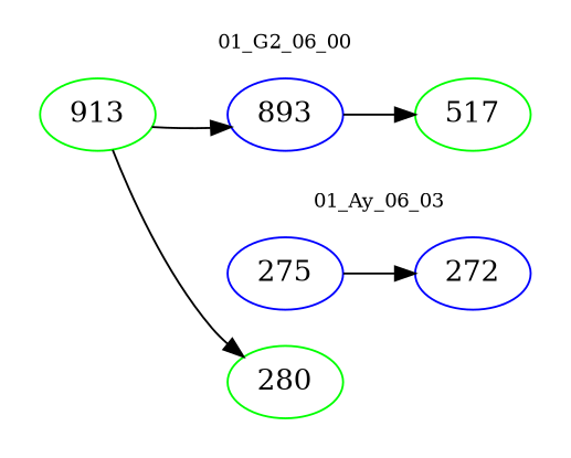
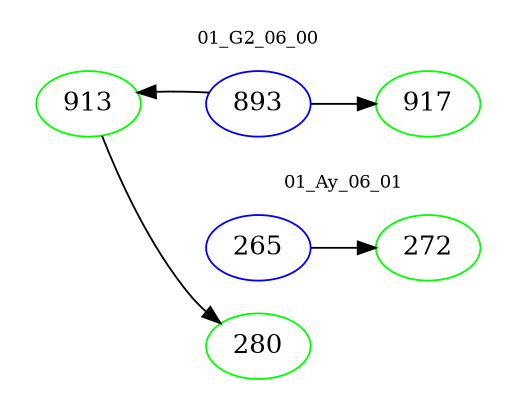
  digraph {
    fontname="DejaVu Serif"
    rankdir=LR
    node [color=blue fontname="DejaVu Serif"]
    edge [color=black fontname="DejaVu Serif"]
-   n1 [label=275]
-   n2 [label=272]
+   n1 [label=265]
+   n2 [color=green label=272]
    n3 [color=green label=280]
    n4 [color=green label=913]
    n5 [label=893]
-   n6 [color=green label=517]
+   n6 [color=green label=917]
    subgraph cluster_1 {
      color=white
      fontsize=10
-     label="01_Ay_06_03"
+     label="01_Ay_06_01"
      n1
      n2
      n3
    }
    subgraph cluster_2 {
      color=white
      fontsize=10
      label="01_G2_06_00"
      n4
      n5
      n6
    }
    n1 -> n2
    n4 -> n3
-   n4 -> n5
+   n5 -> n4
    n5 -> n6
  }
